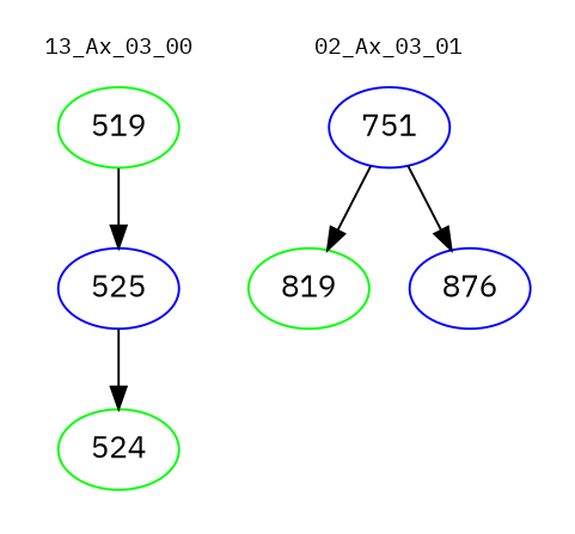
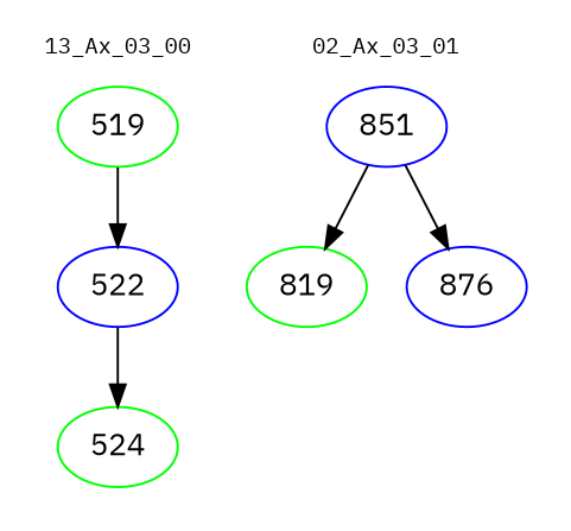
  digraph {
    fontname="IBM Plex Mono"
    node [color=green fontname="IBM Plex Mono"]
    edge [color=black fontname="IBM Plex Mono"]
    n1 [label=519]
-   n2 [color=blue label=525]
+   n2 [color=blue label=522]
    n3 [label=524]
-   n4 [color=blue label=751]
+   n4 [color=blue label=851]
    n5 [label=819]
    n6 [color=blue label=876]
    subgraph cluster_1 {
      color=white
      fontsize=10
      label="13_Ax_03_00"
      n1
      n2
      n3
    }
    subgraph cluster_2 {
      color=white
      fontsize=10
      label="02_Ax_03_01"
      n4
      n5
      n6
    }
    n1 -> n2
    n2 -> n3
    n4 -> n5
    n4 -> n6
  }
